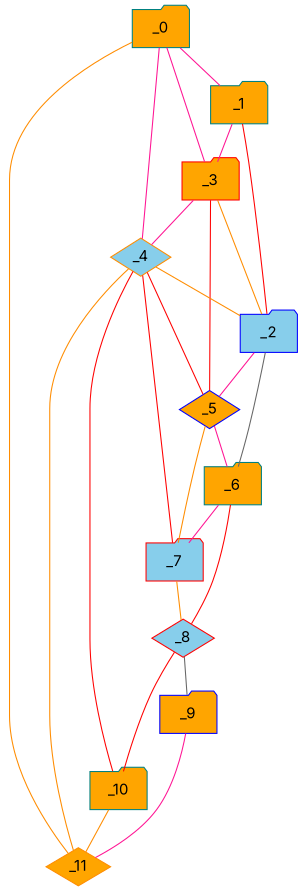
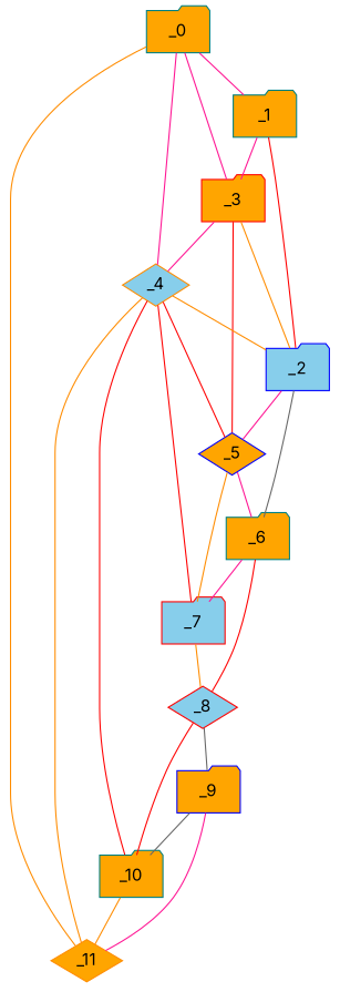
  graph {
    fontname=Inter
    node [color=teal fillcolor=orange fontname=Inter shape=folder style=filled y=68]
    edge [color=deeppink fontname=Inter valence=1]
    _0 [x=4]
    _1 [x=7 y=59]
    _3 [color=red x=21 y=55]
    _4 [color=darkorange fillcolor=skyblue shape=diamond x=34 y=64]
    _11 [color=darkorange shape=diamond x=126]
    _2 [color=blue fillcolor=skyblue x=12 y=52]
    _5 [color=blue shape=diamond x=41 y=49]
    _7 [color=red fillcolor=skyblue x=62 y=43]
    _10 [x=111 y=63]
    _6 [x=49 y=40]
    _8 [color=red fillcolor=skyblue shape=diamond x=87 y=47]
    _9 [color=blue x=108 y=56]
    _0 -- _1
    _0 -- _3 [valence=2]
    _0 -- _4
    _0 -- _11 [color=darkorange]
    _1 -- _3 [valence=2]
    _1 -- _2 [color=red]
    _3 -- _4 [valence=2]
    _3 -- _5 [color=red valence=2]
    _4 -- _11 [color=darkorange valence=2]
    _4 -- _2 [color=darkorange valence=2]
    _4 -- _5 [color=red valence=2]
    _4 -- _7 [color=red]
    _4 -- _10 [color=red]
    _2 -- _3 [color=darkorange]
    _2 -- _5
    _2 -- _6 [color=gray40]
    _5 -- _7 [color=darkorange valence=2]
    _5 -- _6 [valence=2]
    _7 -- _8 [color=darkorange valence=2]
    _10 -- _11 [color=darkorange valence=2]
    _6 -- _7
    _6 -- _8 [color=red]
    _8 -- _10 [color=red]
    _8 -- _9 [color=gray40]
    _9 -- _11
+   _9 -- _10 [color=gray40 valence=2]
  }
